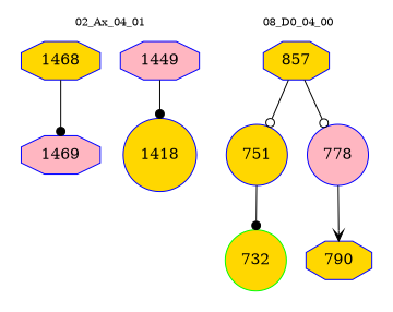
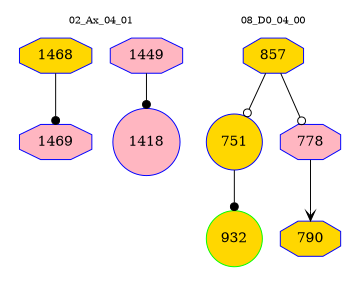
  digraph {
    node [color=blue fillcolor=gold shape=octagon style=filled]
    edge [arrowhead=dot color=black]
    n1 [fillcolor=lightpink label=1449]
-   n2 [label=1418 shape=circle]
+   n2 [fillcolor=lightpink label=1418 shape=circle]
    n3 [label=1468]
    n4 [fillcolor=lightpink label=1469]
    n5 [label=857]
    n6 [label=751 shape=circle]
-   n7 [fillcolor=lightpink label=778 shape=circle]
-   n8 [color=green label=732 shape=circle]
+   n7 [fillcolor=lightpink label=778]
+   n8 [color=green label=932 shape=circle]
    n9 [label=790]
    subgraph cluster_1 {
      color=white
      fontsize=10
      label="02_Ax_04_01"
      n1
      n2
      n3
      n4
    }
    subgraph cluster_2 {
      color=white
      fontsize=10
      label="08_D0_04_00"
      n5
      n6
      n7
      n8
      n9
    }
    n1 -> n2
    n3 -> n4
    n5 -> n6 [arrowhead=odot]
    n5 -> n7 [arrowhead=odot]
    n6 -> n8
    n7 -> n9 [arrowhead=vee]
  }
